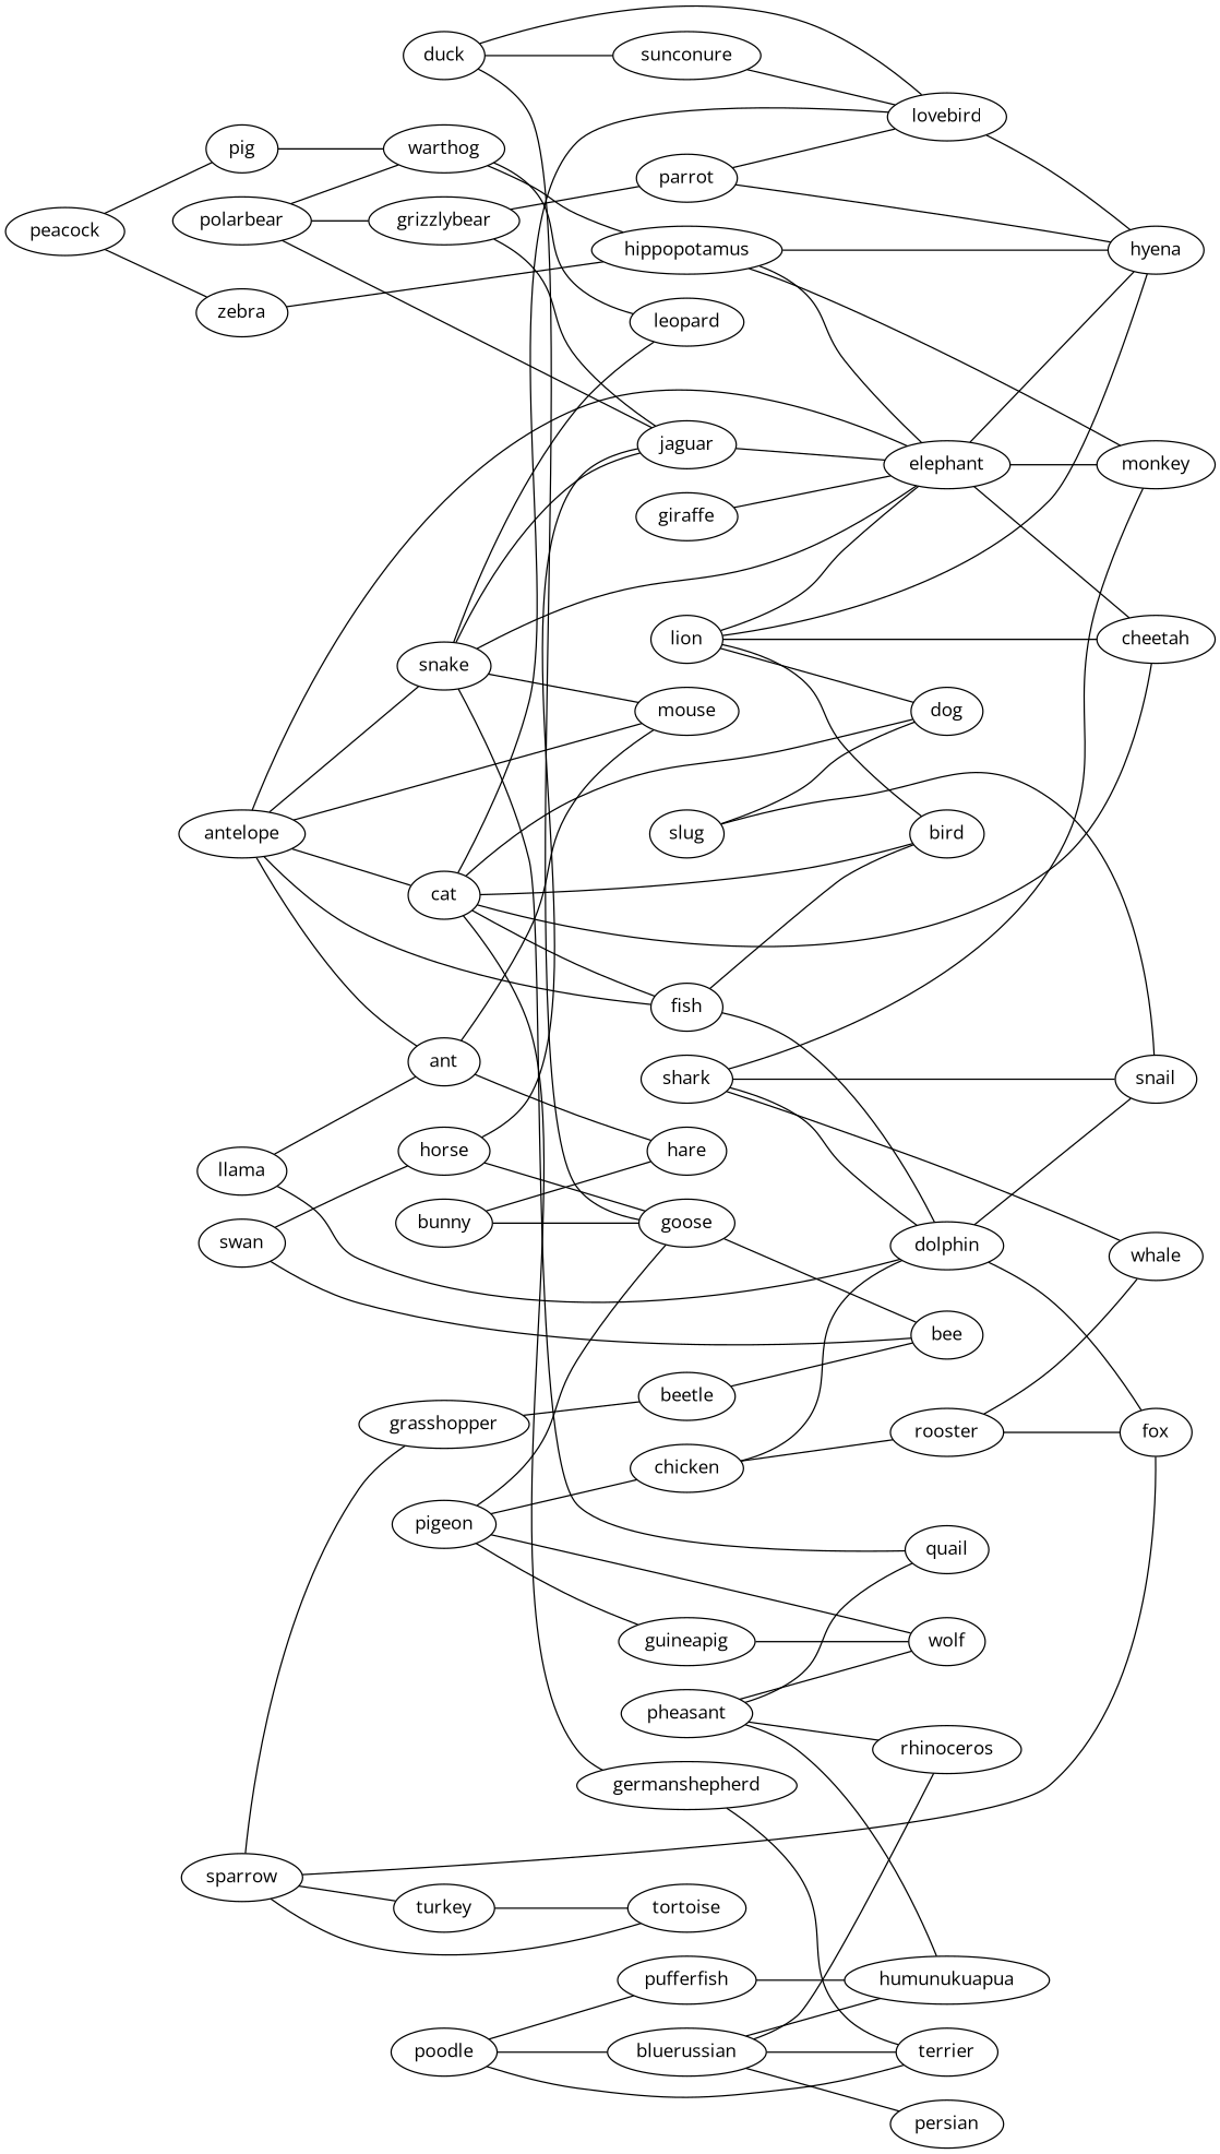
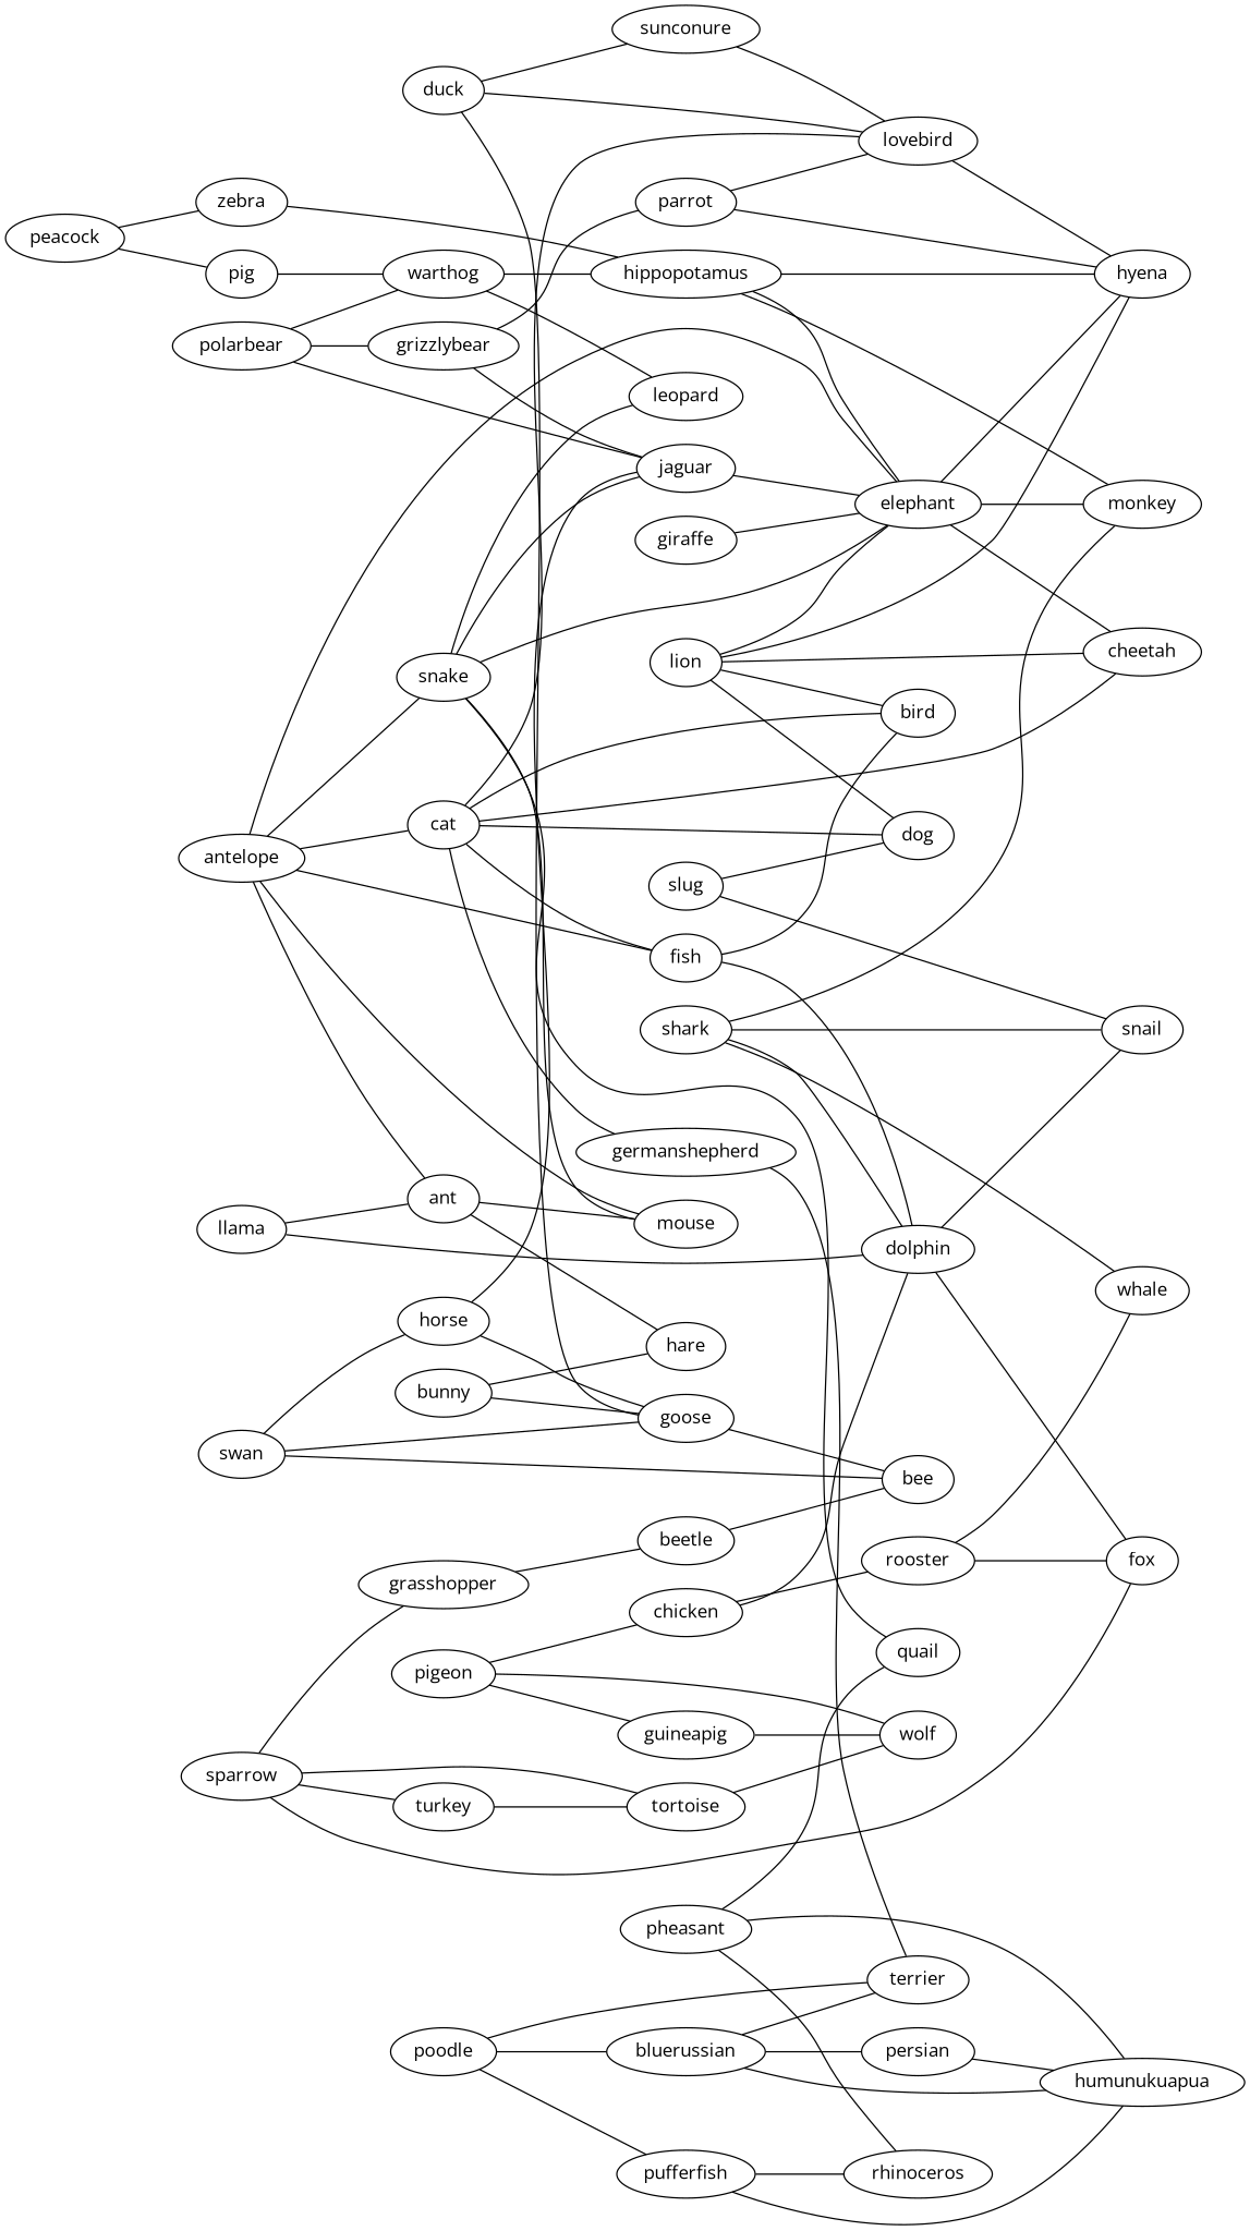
  strict graph {
    fontname="Open Sans"
    rankdir=LR
    node [fontname="Open Sans"]
    edge [fontname="Open Sans" weight=1]
    peacock
    pig
    zebra
    warthog
    hippopotamus
    antelope
    snake
    ant
    cat
    fish
    mouse
    elephant
    quail
    jaguar
    leopard
    hare
    lovebird
    cheetah
    bird
    germanshepherd
    dog
    dolphin
    hyena
    monkey
    swan
    horse
    goose
    bee
    pheasant
    humunukuapua
    rhinoceros
    sparrow
    turkey
    grasshopper
    fox
    tortoise
    beetle
    wolf
    pigeon
    chicken
    guineapig
    rooster
    poodle
    pufferfish
    bluerussian
    terrier
    persian
    duck
    sunconure
    whale
    snail
    polarbear
    grizzlybear
    parrot
    giraffe
    llama
    bunny
    lion
    shark
    slug
    peacock -- pig
    peacock -- zebra
    pig -- warthog
    zebra -- hippopotamus
    warthog -- hippopotamus
    warthog -- leopard
    hippopotamus -- elephant
    hippopotamus -- hyena
    hippopotamus -- monkey
    antelope -- snake
    antelope -- ant
    antelope -- cat
    antelope -- fish
    antelope -- mouse
    antelope -- elephant
    snake -- mouse
    snake -- elephant
    snake -- quail
    snake -- jaguar
    snake -- leopard
    ant -- mouse
    ant -- hare
    cat -- fish
    cat -- lovebird
    cat -- cheetah
    cat -- bird
    cat -- germanshepherd
    cat -- dog
    fish -- bird
    fish -- dolphin
    elephant -- cheetah
    elephant -- hyena
    elephant -- monkey
    jaguar -- elephant
    lovebird -- hyena
    germanshepherd -- terrier
    dolphin -- fox
    dolphin -- snail
    swan -- horse
-   pigeon -- goose
+   swan -- goose
    swan -- bee
    horse -- jaguar
    horse -- goose
    goose -- bee
    pheasant -- quail
    pheasant -- humunukuapua
    pheasant -- rhinoceros
    sparrow -- turkey
    sparrow -- grasshopper
    sparrow -- fox
    sparrow -- tortoise
    turkey -- tortoise
    grasshopper -- beetle
-   pheasant -- wolf
+   tortoise -- wolf
    beetle -- bee
    pigeon -- wolf
    pigeon -- chicken
    pigeon -- guineapig
    chicken -- dolphin
    chicken -- rooster
    guineapig -- wolf
    rooster -- fox
    rooster -- whale
    poodle -- pufferfish
    poodle -- bluerussian
    poodle -- terrier
    pufferfish -- humunukuapua
-   bluerussian -- rhinoceros
+   pufferfish -- rhinoceros
    bluerussian -- humunukuapua
    bluerussian -- terrier
    bluerussian -- persian
+   persian -- humunukuapua
    duck -- lovebird
    duck -- goose
    duck -- sunconure
    sunconure -- lovebird
    polarbear -- warthog
    polarbear -- jaguar
    polarbear -- grizzlybear
    grizzlybear -- jaguar
    grizzlybear -- parrot
    parrot -- lovebird
    parrot -- hyena
    giraffe -- elephant
    llama -- ant
    llama -- dolphin
    bunny -- hare
    bunny -- goose
    lion -- elephant
    lion -- cheetah
    lion -- bird
    lion -- dog
    lion -- hyena
    shark -- dolphin
    shark -- monkey
    shark -- whale
    shark -- snail
    slug -- dog
    slug -- snail
  }
